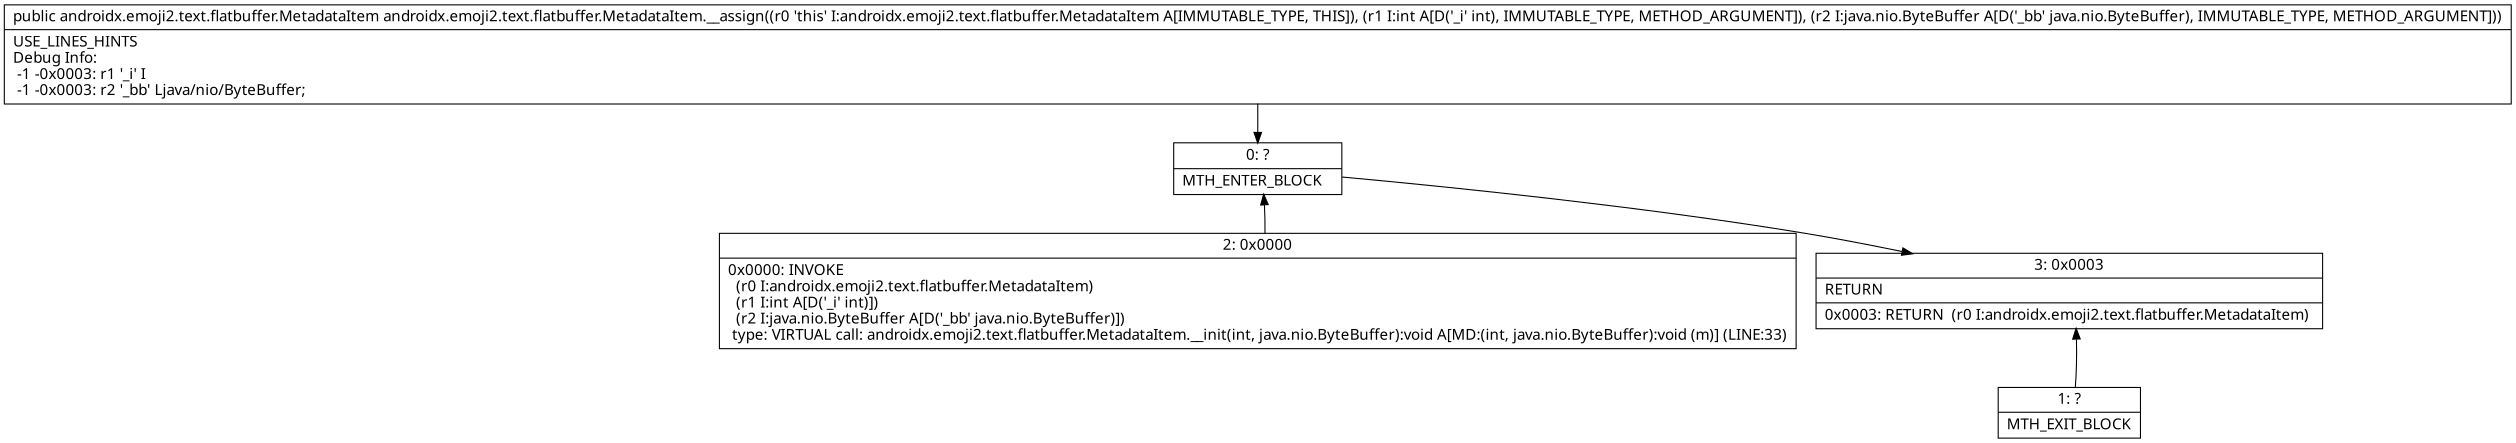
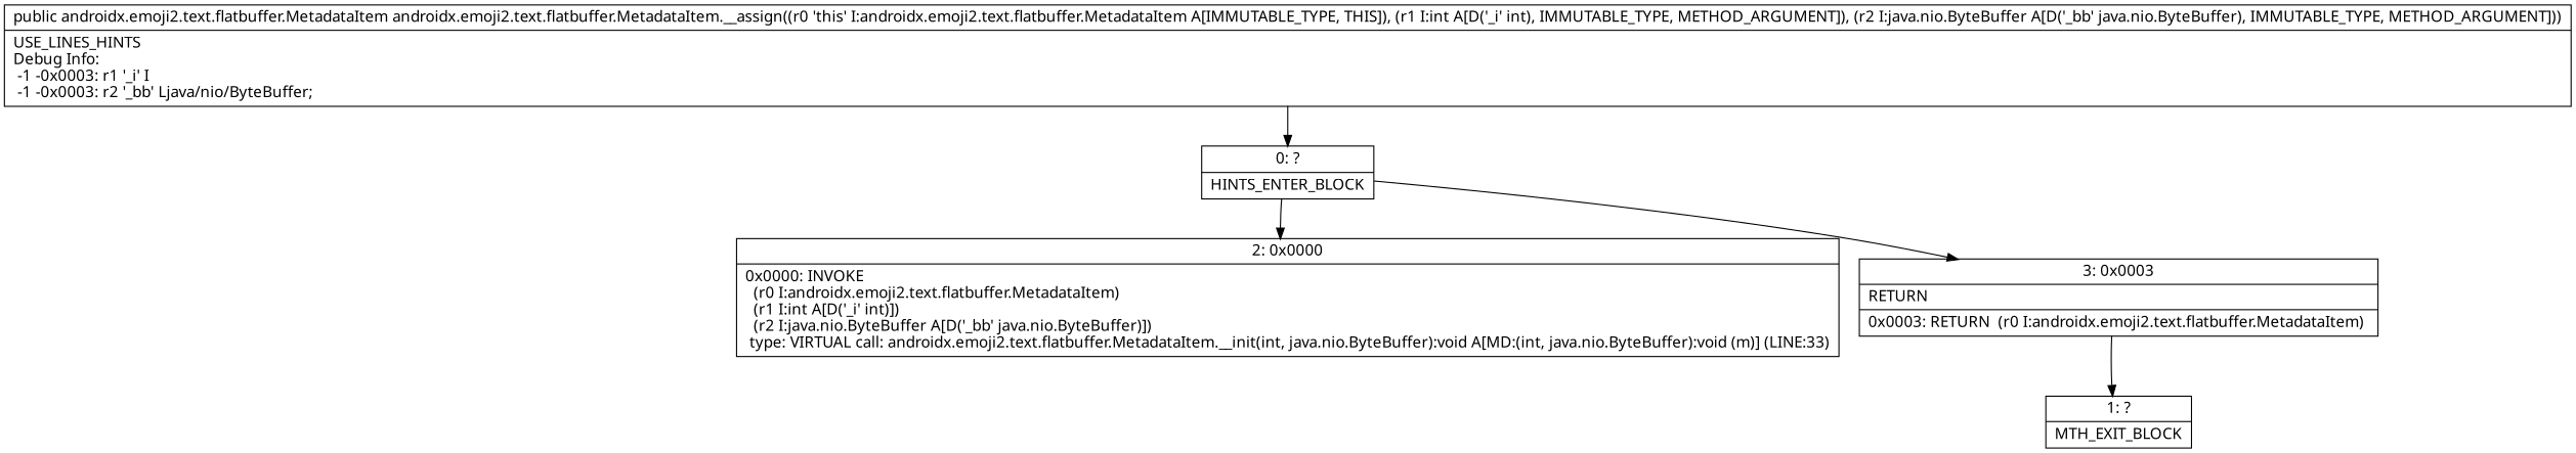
  digraph {
    fontname="Noto Sans"
    node [fontname="Noto Sans" shape=record]
    edge [fontname="Noto Sans"]
-   n1 [label="{0\:\ ?|MTH_ENTER_BLOCK\l}"]
+   n1 [label="{0\:\ ?|HINTS_ENTER_BLOCK\l}"]
    n2 [label="{2\:\ 0x0000|0x0000: INVOKE  \l  (r0 I:androidx.emoji2.text.flatbuffer.MetadataItem)\l  (r1 I:int A[D('_i' int)])\l  (r2 I:java.nio.ByteBuffer A[D('_bb' java.nio.ByteBuffer)])\l type: VIRTUAL call: androidx.emoji2.text.flatbuffer.MetadataItem.__init(int, java.nio.ByteBuffer):void A[MD:(int, java.nio.ByteBuffer):void (m)] (LINE:33)\l}"]
    n3 [label="{3\:\ 0x0003|RETURN\l|0x0003: RETURN  (r0 I:androidx.emoji2.text.flatbuffer.MetadataItem) \l}"]
    n4 [label="{1\:\ ?|MTH_EXIT_BLOCK\l}"]
    n5 [label="{public androidx.emoji2.text.flatbuffer.MetadataItem androidx.emoji2.text.flatbuffer.MetadataItem.__assign((r0 'this' I:androidx.emoji2.text.flatbuffer.MetadataItem A[IMMUTABLE_TYPE, THIS]), (r1 I:int A[D('_i' int), IMMUTABLE_TYPE, METHOD_ARGUMENT]), (r2 I:java.nio.ByteBuffer A[D('_bb' java.nio.ByteBuffer), IMMUTABLE_TYPE, METHOD_ARGUMENT]))  | USE_LINES_HINTS\lDebug Info:\l  \-1 \-0x0003: r1 '_i' I\l  \-1 \-0x0003: r2 '_bb' Ljava\/nio\/ByteBuffer;\l}"]
-   n2 -> n1
+   n1 -> n2
    n1 -> n3
-   n4 -> n3
+   n3 -> n4
    n5 -> n1
  }
